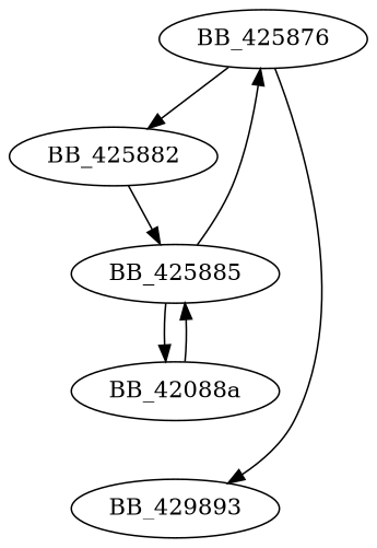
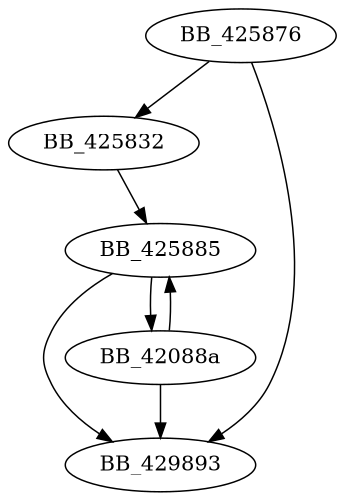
  digraph {
    BB_425876
-   BB_425882
+   BB_425882 [label=BB_425832]
    n3 [label=BB_429893]
    BB_425885
    n5 [label=BB_42088a]
    BB_425876 -> BB_425882
    BB_425876 -> n3
    BB_425882 -> BB_425885
-   BB_425885 -> BB_425876
+   BB_425885 -> n3
    BB_425885 -> n5
+   n5 -> n3
    n5 -> BB_425885
  }
